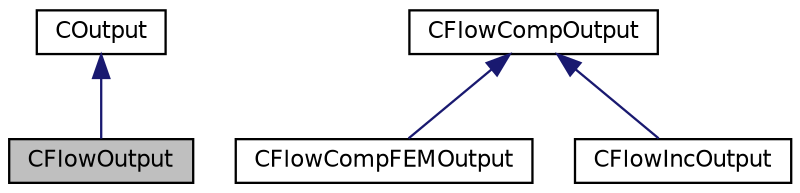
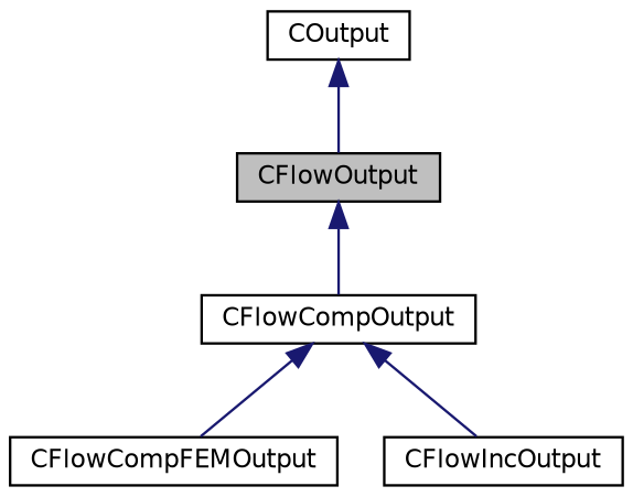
  digraph {
    node [color=black fillcolor=white fontname=Helvetica fontsize=10 shape=record style=filled]
    edge [color=midnightblue dir=back fontname=Helvetica fontsize=10 labelfontname=Helvetica labelfontsize=10 style=solid]
    n1 [fillcolor=grey75 fontcolor=black height=0.2 label=CFlowOutput width=0.4]
    n2 [height=0.2 label=CFlowCompOutput width=0.4]
    n3 [height=0.2 label=CFlowCompFEMOutput width=0.4]
    n4 [height=0.2 label=CFlowIncOutput width=0.4]
    n5 [height=0.2 label=COutput width=0.4]
+   n1 -> n2
    n2 -> n3
    n2 -> n4
    n5 -> n1
  }
